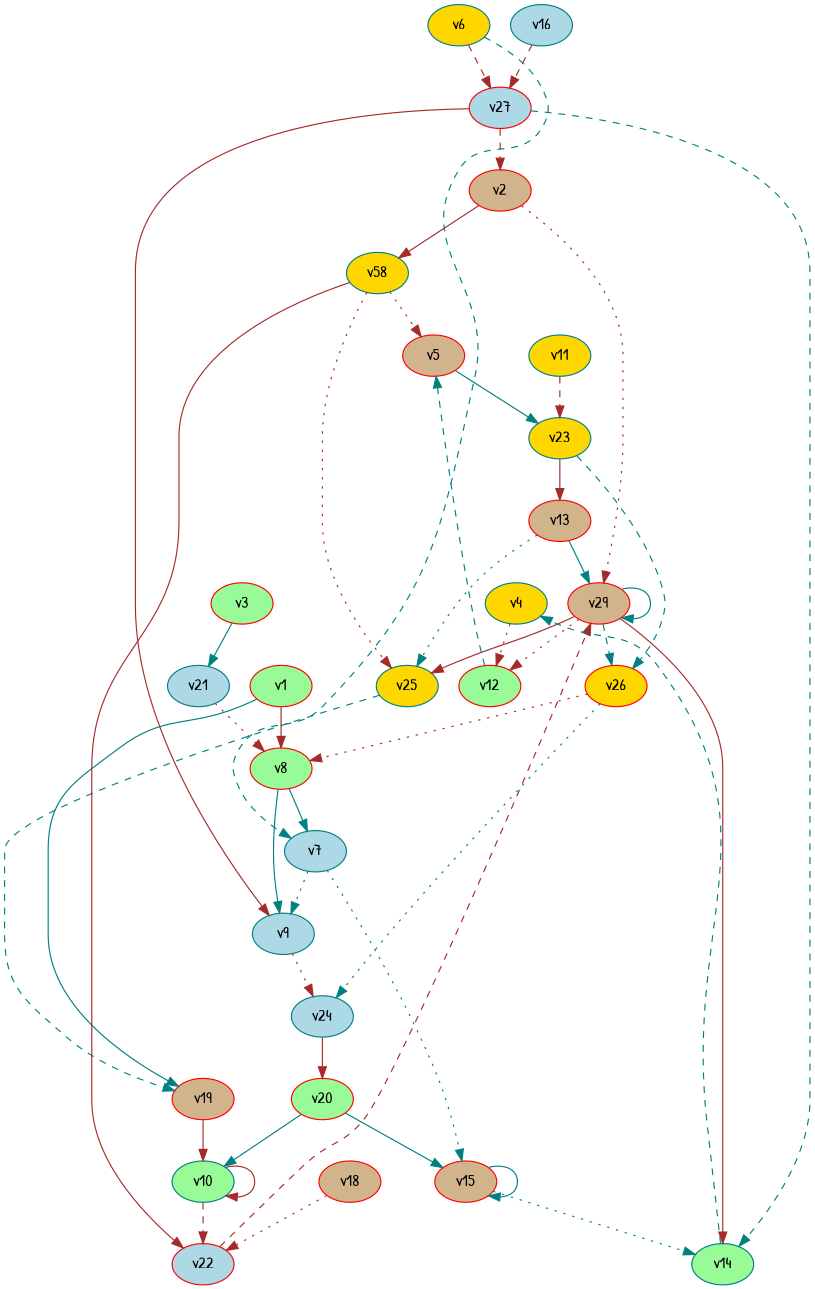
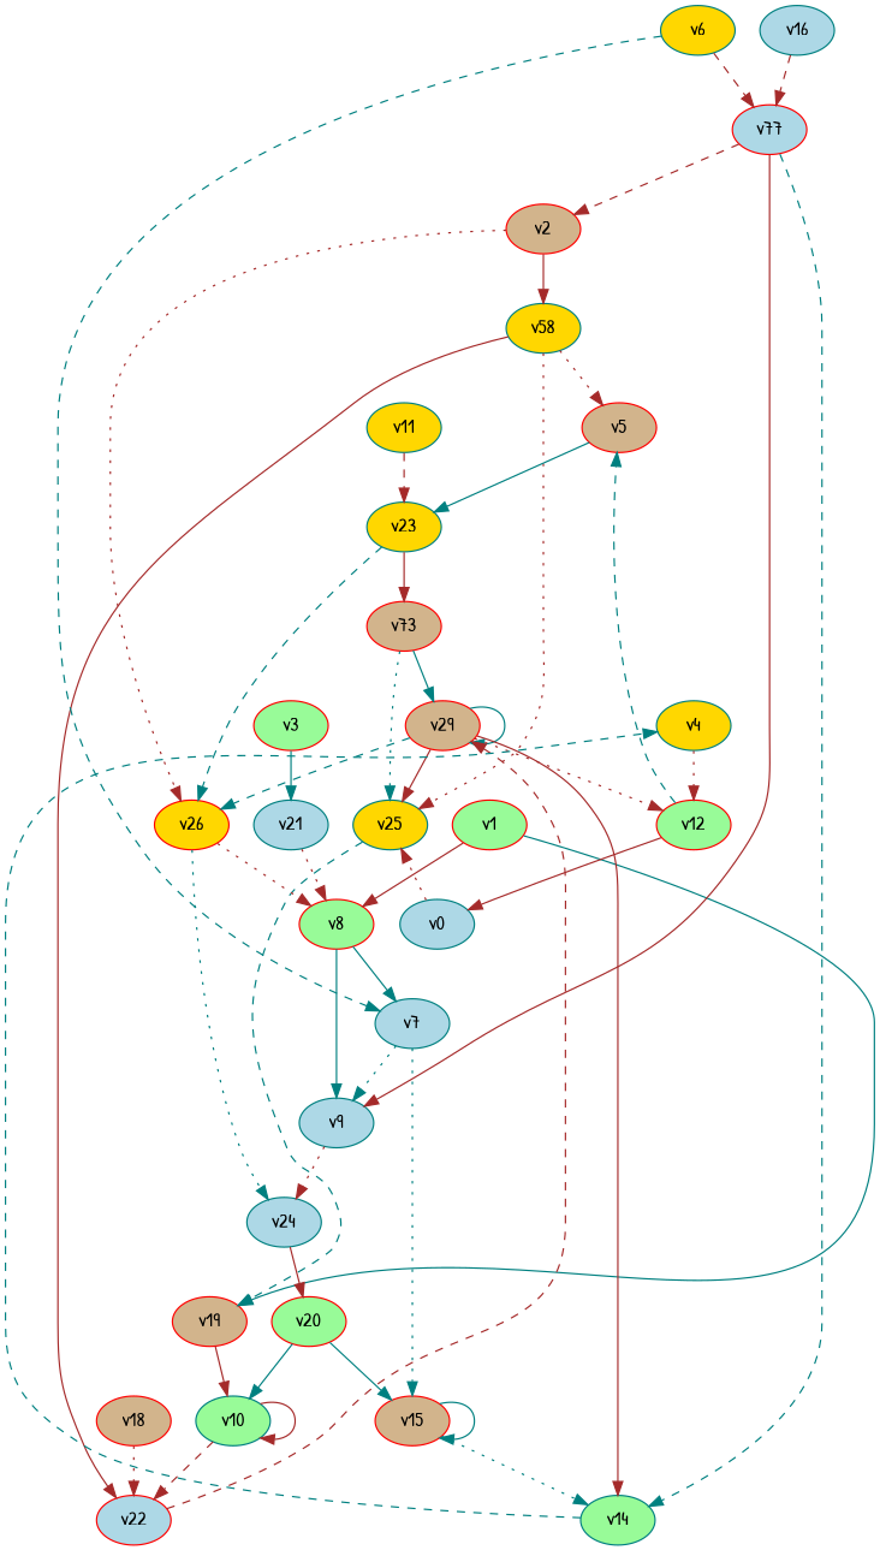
  digraph {
    fontname="Patrick Hand"
    node [color=red fillcolor=lightblue fontname="Patrick Hand" player=0 style=filled]
    edge [color=brown fontname="Patrick Hand" style=solid]
    v25 [color=teal fillcolor=gold player=1]
+   v0 [color=teal]
    v19 [fillcolor=tan]
    v1 [fillcolor=palegreen player=1]
    v8 [fillcolor=palegreen]
    v7 [color=teal player=1]
    v9 [color=teal]
    v10 [color=teal fillcolor=palegreen]
    v2 [fillcolor=tan player=1]
    n10 [color=teal fillcolor=gold label=v58]
    v29 [fillcolor=tan player=1]
    v5 [fillcolor=tan player=1]
    v22 [player=1]
    v12 [fillcolor=palegreen]
    v14 [color=teal fillcolor=palegreen player=1]
    v26 [fillcolor=gold player=1]
    v3 [fillcolor=palegreen player=1]
    v21 [color=teal]
    v4 [color=teal fillcolor=gold]
    v23 [color=teal fillcolor=gold]
-   v13 [fillcolor=tan]
+   v13 [fillcolor=tan label=v73]
    v6 [color=teal fillcolor=gold]
-   v27
+   v27 [label=v77]
    v15 [fillcolor=tan player=1]
    v24 [color=teal]
    v20 [fillcolor=palegreen]
    v11 [color=teal fillcolor=gold]
    v16 [color=teal player=1]
    v18 [fillcolor=tan player=1]
    v25 -> v19 [color=teal constraint="t mod 2 == 0" style=dashed]
+   v0 -> v25 [constraint="t >= 3" style=dotted]
    v19 -> v10
    v1 -> v19 [color=teal constraint="t >= 4"]
    v1 -> v8
    v8 -> v7 [color=teal]
    v8 -> v9 [color=teal]
    v7 -> v9 [color=teal style=dotted]
    v7 -> v15 [color=teal style=dotted]
    v9 -> v24 [style=dotted]
    v10 -> v10
    v10 -> v22 [style=dashed]
    v2 -> n10
-   v2 -> v29 [style=dotted]
+   v2 -> v26 [style=dotted]
    n10 -> v25 [style=dotted]
    n10 -> v5 [style=dotted]
    n10 -> v22
    v29 -> v25
    v29 -> v29 [color=teal]
    v29 -> v12 [style=dotted]
    v29 -> v14
    v29 -> v26 [color=teal style=dashed]
    v5 -> v23 [color=teal]
    v22 -> v29 [constraint="t < 10" style=dashed]
+   v12 -> v0
    v12 -> v5 [color=teal style=dashed]
    v14 -> v4 [color=teal constraint="t >= 3" style=dashed]
    v26 -> v8 [style=dotted]
    v26 -> v24 [color=teal style=dotted]
    v3 -> v21 [color=teal]
    v21 -> v8 [style=dotted]
    v4 -> v12 [style=dotted]
    v23 -> v26 [color=teal style=dashed]
    v23 -> v13
    v13 -> v25 [color=teal style=dotted]
    v13 -> v29 [color=teal]
    v6 -> v7 [color=teal constraint="t mod 2 == 1" style=dashed]
    v6 -> v27 [style=dashed]
    v27 -> v9
    v27 -> v2 [style=dashed]
    v27 -> v14 [color=teal style=dashed]
    v15 -> v14 [color=teal style=dotted]
    v15 -> v15 [color=teal]
    v24 -> v20
    v20 -> v10 [color=teal]
    v20 -> v15 [color=teal]
    v11 -> v23 [style=dashed]
    v16 -> v27 [style=dashed]
    v18 -> v22 [style=dotted]
  }
